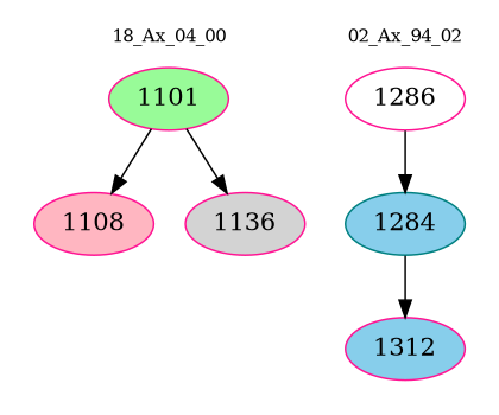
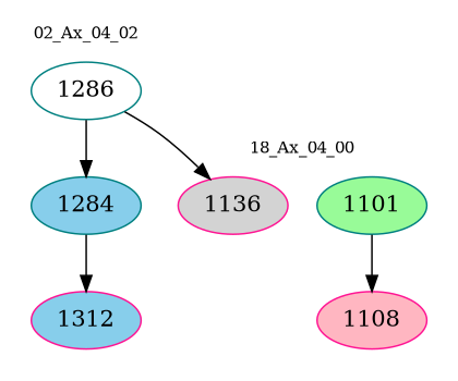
  digraph {
    node [color=teal fillcolor=skyblue style=filled]
    edge [color=black]
-   n1 [color=deeppink fillcolor=palegreen label=1101]
+   n1 [fillcolor=palegreen label=1101]
    n2 [color=deeppink fillcolor=lightpink label=1108]
    n3 [color=deeppink fillcolor=lightgrey label=1136]
    n4 [label=1284]
-   n5 [color=deeppink fillcolor=white label=1286]
+   n5 [fillcolor=white label=1286]
    n6 [color=deeppink label=1312]
    subgraph cluster_1 {
      color=white
      fontsize=10
      label="18_Ax_04_00"
      n1
      n2
      n3
    }
    subgraph cluster_2 {
      color=white
      fontsize=10
-     label="02_Ax_94_02"
+     label="02_Ax_04_02"
      n4
      n5
      n6
    }
    n1 -> n2
-   n1 -> n3
+   n5 -> n3
    n4 -> n6
    n5 -> n4
  }
